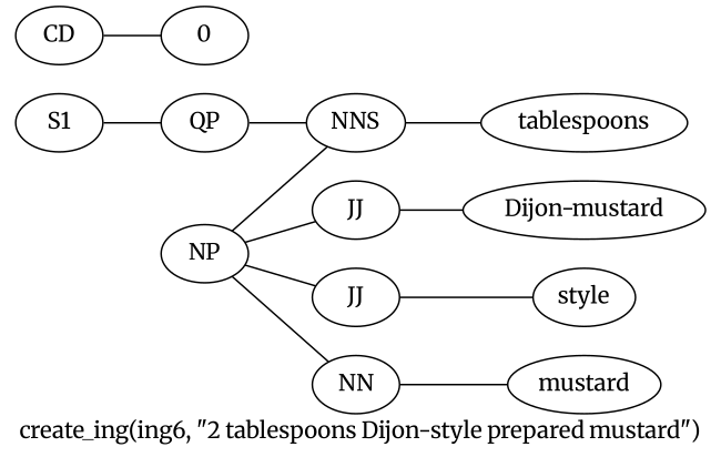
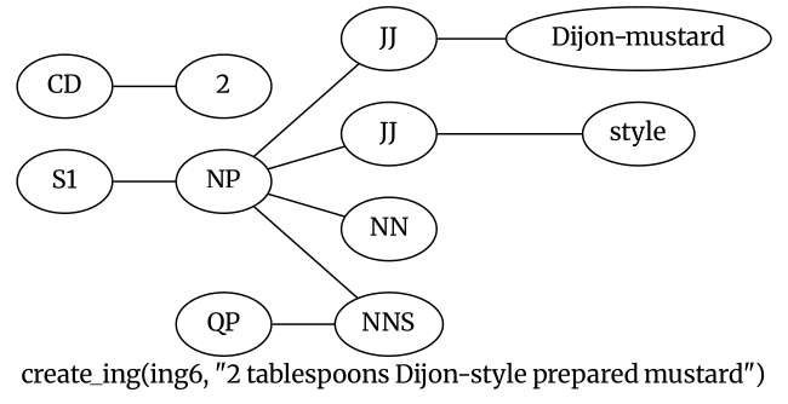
  graph {
    fontname=Merriweather
    label="create_ing(ing6, \"2 tablespoons Dijon-style prepared mustard\")"
    rankdir=LR
    node [fontname=Merriweather]
    edge [fontname=Merriweather]
    n1 [label=S1]
    n2 [label=NP]
    n3 [label=JJ]
    n4 [label=JJ]
    n5 [label=NN]
    n6 [label=NNS]
    n7 [label=QP]
    n8 [label="Dijon-mustard"]
    n9 [label=style]
-   n10 [label=mustard]
    n11 [label=CD]
-   n12 [label=0]
-   n13 [label=tablespoons]
-   n1 -- n7
+   n12 [label=2]
+   n1 -- n2
    n2 -- n3
    n2 -- n4
    n2 -- n5
    n2 -- n6
    n3 -- n8
    n4 -- n9
-   n5 -- n10
-   n6 -- n13
    n7 -- n6
    n11 -- n12
  }
